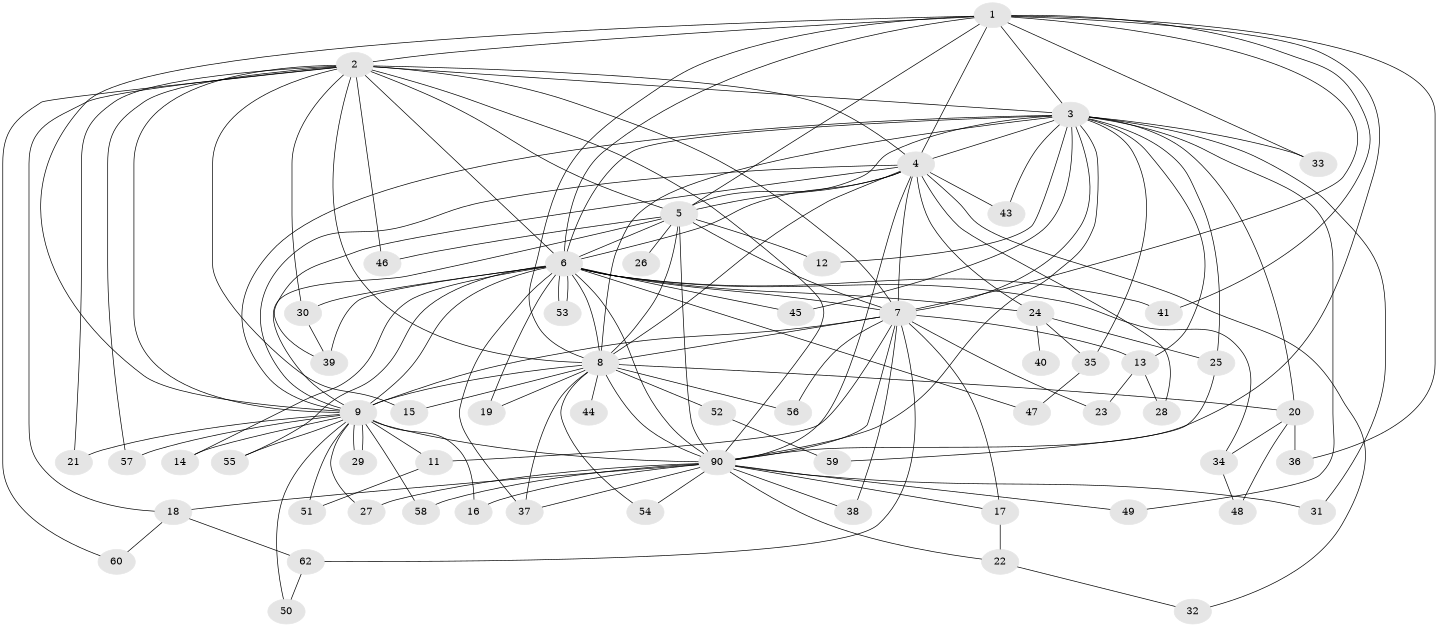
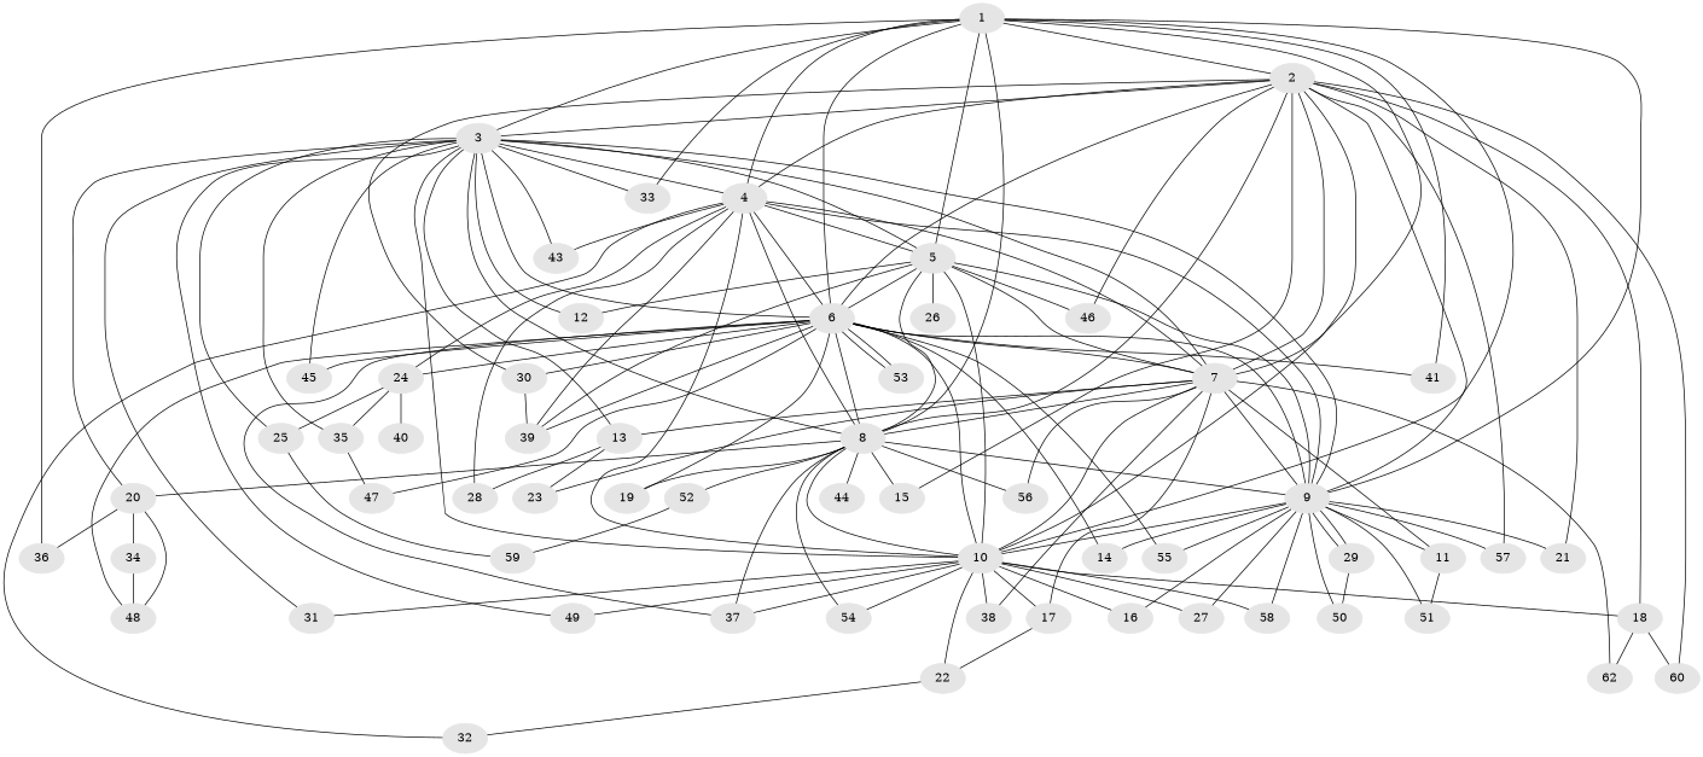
  graph {
    node [color=gray90 style=filled]
    1
    2
    3
    4
    5
    6
    7
    8
    9
-   10 [label=90]
+   10
    33
    36
    41
    15
    18
    21
    30
    46
    57
    60
    12
    13
    20
    25
    31
    35
    43
    45
    49
    24
    28
    32
    39
    26
    14
    19
    34
    37
    47
    53
    55
    11
    17
    23
    38
    n46 [label=62]
    56
    52
    44
    54
    16
    27
    29
    50
    51
    58
    22
    48
    59
    40
    1 -- 2
    1 -- 3
    1 -- 4
    1 -- 5
    1 -- 6
    1 -- 7
    1 -- 8
    1 -- 9
    1 -- 10
    1 -- 33
    1 -- 36
    1 -- 41
    2 -- 3
    2 -- 4
-   2 -- 5
+   39 -- 5
    2 -- 6
    2 -- 7
    2 -- 8
    2 -- 9
    2 -- 10
    2 -- 15
    2 -- 18
    2 -- 21
    2 -- 30
    2 -- 46
    2 -- 57
    2 -- 60
    3 -- 4
    3 -- 5
    3 -- 6
    3 -- 7
    3 -- 8
    3 -- 9
    3 -- 10
    3 -- 33
    3 -- 12
    3 -- 13
    3 -- 20
    3 -- 25
    3 -- 31
    3 -- 35
    3 -- 43
    3 -- 45
    3 -- 49
    4 -- 5
    4 -- 6
    4 -- 7
    4 -- 8
    4 -- 9
    4 -- 10
    4 -- 43
    4 -- 24
    4 -- 28
    4 -- 32
    4 -- 39
    5 -- 6
    5 -- 7
    5 -- 8
    5 -- 9
    5 -- 10
    5 -- 46
    5 -- 12
    5 -- 26
    6 -- 7
    6 -- 8
    6 -- 9
    6 -- 10
    6 -- 41
    6 -- 30
    6 -- 45
    6 -- 24
    6 -- 39
    6 -- 14
    6 -- 19
-   6 -- 34
+   6 -- 48
    6 -- 37
    6 -- 47
    6 -- 53
    6 -- 53
    6 -- 55
    7 -- 8
    7 -- 9
    7 -- 10
    7 -- 13
    7 -- 11
    7 -- 17
    7 -- 23
    7 -- 38
    7 -- n46
    7 -- 56
    8 -- 9
    8 -- 10
    8 -- 15
    8 -- 20
    8 -- 19
    8 -- 37
    8 -- 56
    8 -- 52
    8 -- 44
    8 -- 54
    9 -- 10
    9 -- 21
    9 -- 57
    9 -- 14
    9 -- 55
    9 -- 11
    9 -- 16
    9 -- 27
    9 -- 29
    9 -- 29
    9 -- 50
    9 -- 51
    9 -- 58
    10 -- 18
    10 -- 31
    10 -- 49
    10 -- 37
    10 -- 17
    10 -- 38
    10 -- 54
    10 -- 16
    10 -- 27
    10 -- 58
    10 -- 22
    18 -- 60
    18 -- n46
    30 -- 39
    13 -- 28
    13 -- 23
    20 -- 36
    20 -- 34
    20 -- 48
    25 -- 59
    35 -- 47
    24 -- 25
    24 -- 35
    24 -- 40
    34 -- 48
    11 -- 51
    17 -- 22
-   n46 -- 50
+   29 -- 50
    52 -- 59
    22 -- 32
  }
